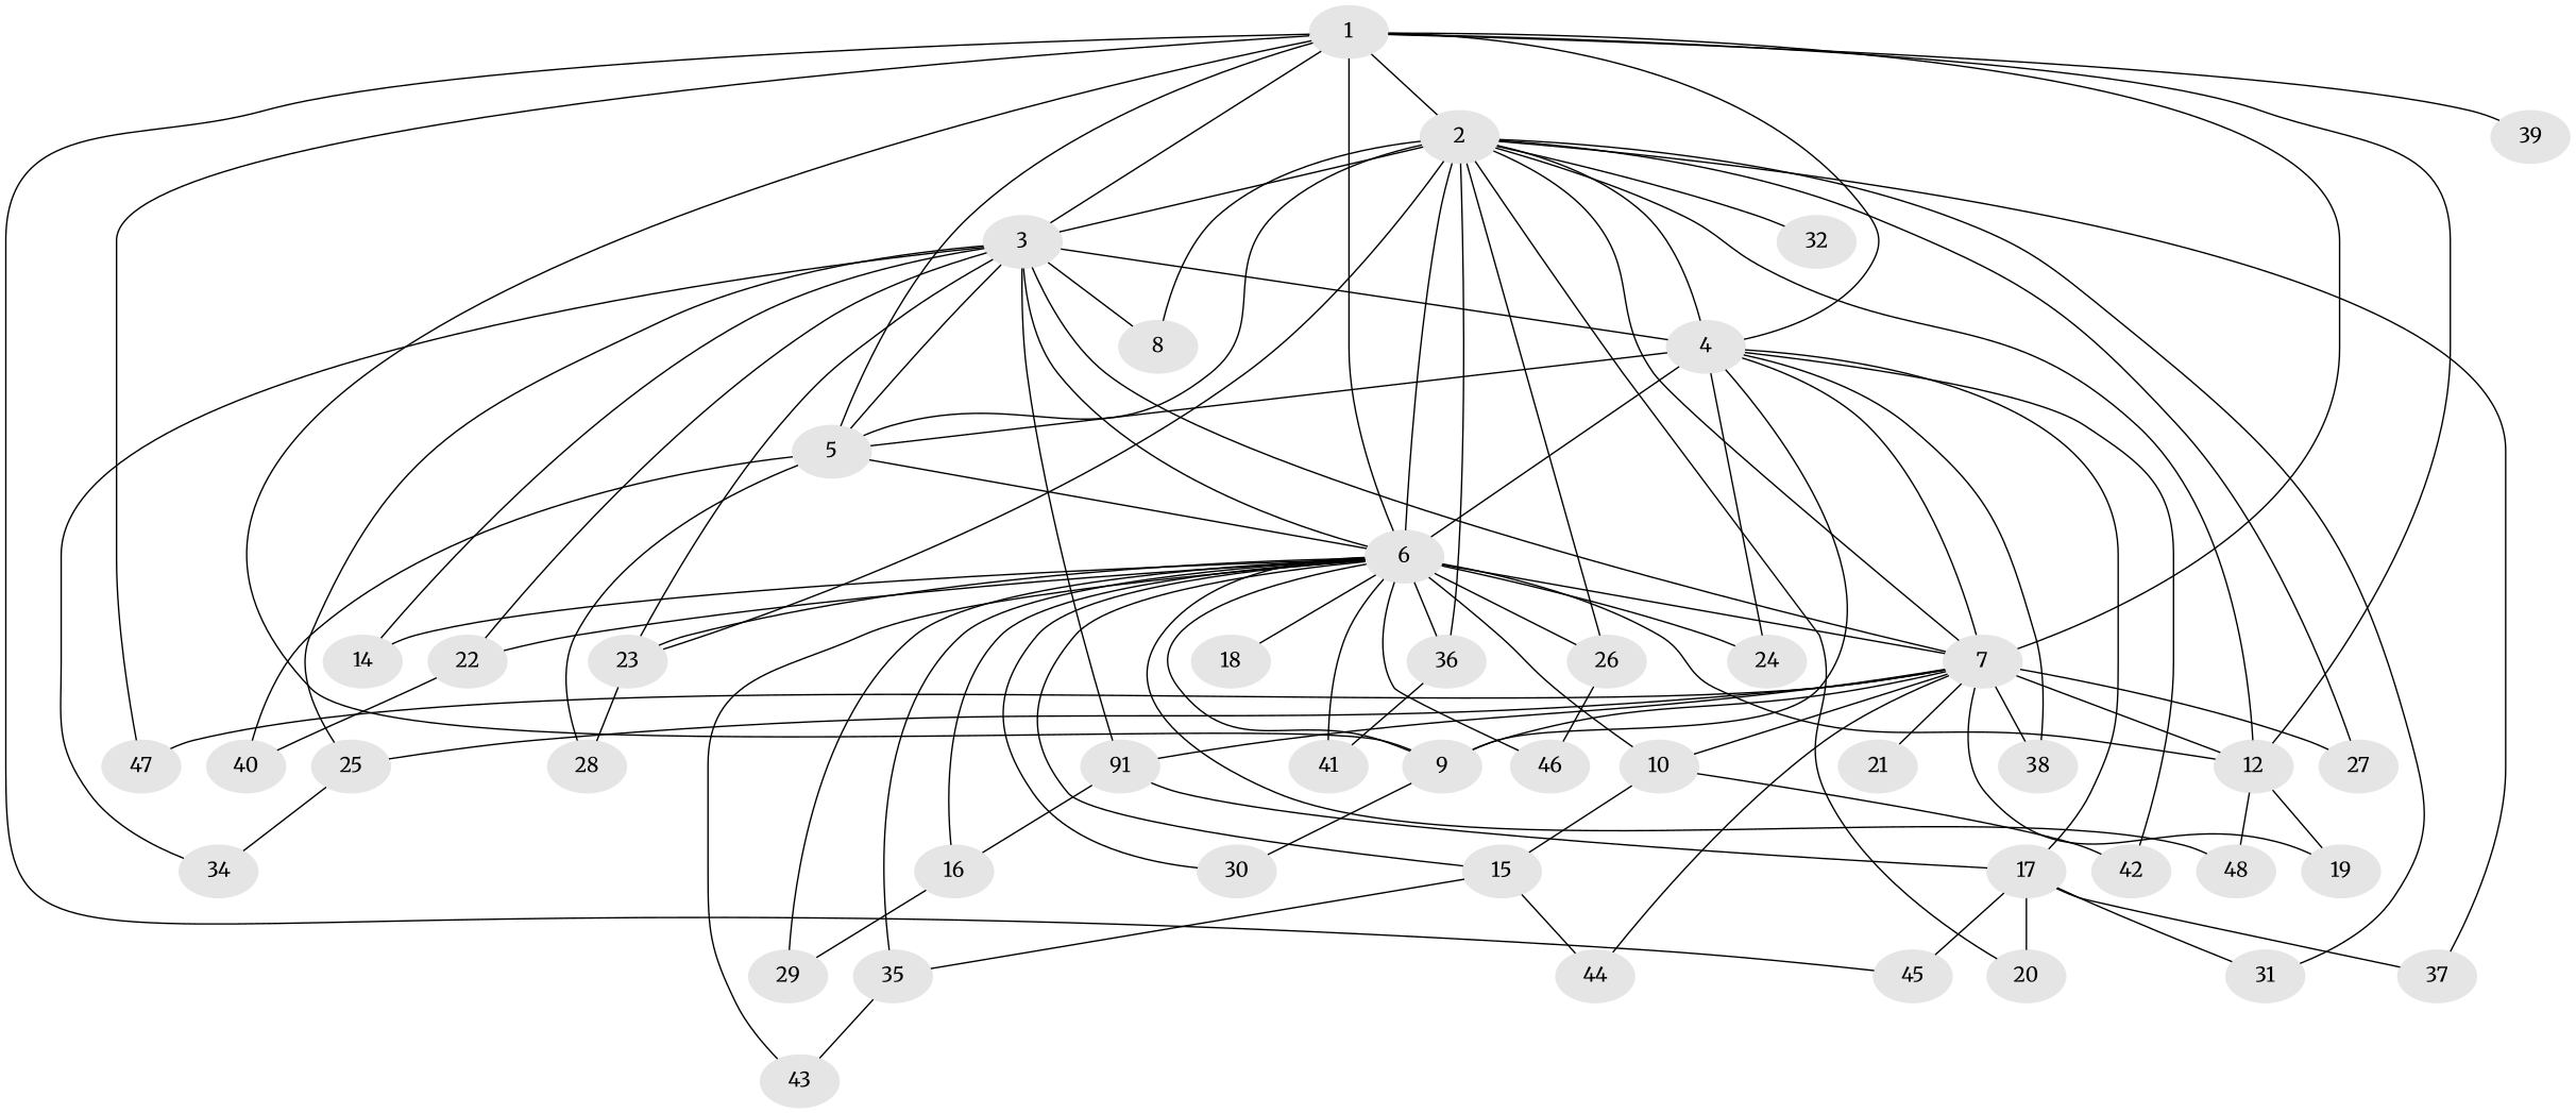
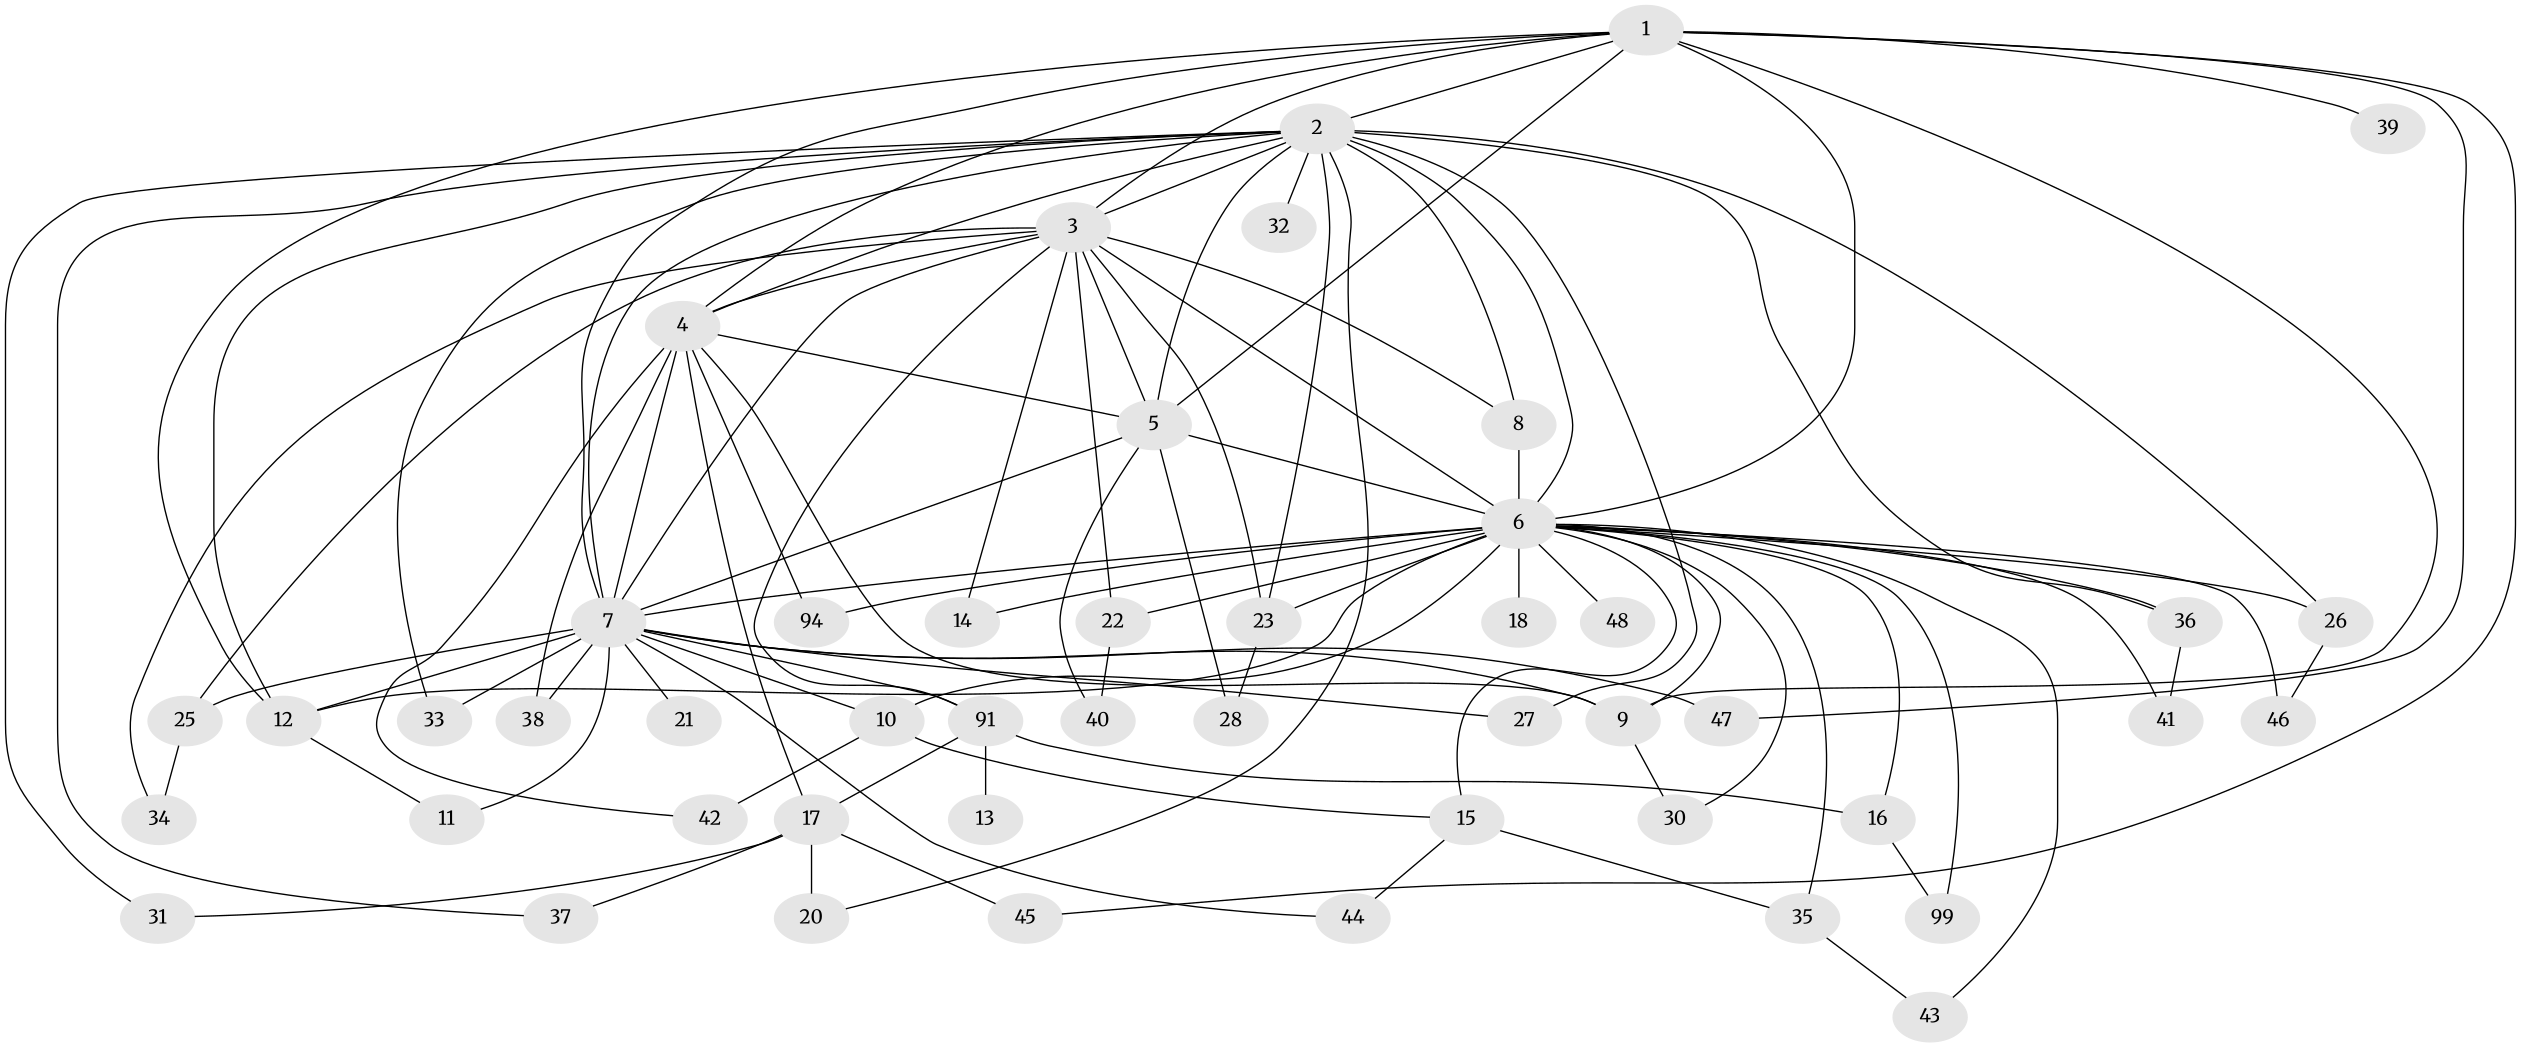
  graph {
    fontname=Merriweather
    node [color=gray90 fontname=Merriweather style=filled]
    edge [fontname=Merriweather weight=1.0]
    1
    2
    3
    4
    5
    6
    7
    9
    12
    39
    45
    47
    8
    20
    23
    26
    27
    31
    32
+   33
    36
    37
    n23 [label=91]
    14
    22
    25
    34
    17
-   24
+   24 [label=94]
    38
    42
    28
    40
    10
    15
    16
    18
-   29
+   29 [label=99]
    30
    35
    41
    43
    46
    48
-   19
+   19 [label=11]
    21
    44
+   13
    1 -- 2
    1 -- 3
    1 -- 4 [weight=3.0]
    1 -- 5
    1 -- 6 [weight=3.0]
    1 -- 7
    1 -- 9
    1 -- 12
    1 -- 39
    1 -- 45
    1 -- 47
    2 -- 3
    2 -- 4 [weight=2.0]
    2 -- 5 [weight=2.0]
    2 -- 6 [weight=4.0]
    2 -- 7
    2 -- 12
    2 -- 8
    2 -- 20
    2 -- 23
    2 -- 26
    2 -- 27
    2 -- 31
    2 -- 32
+   2 -- 33
    2 -- 36
    2 -- 37
    3 -- 4 [weight=2.0]
    3 -- 5
    3 -- 6 [weight=4.0]
    3 -- 7 [weight=2.0]
    3 -- 8
    3 -- 23
    3 -- n23
    3 -- 14
    3 -- 22
    3 -- 25
    3 -- 34
    4 -- 5 [weight=3.0]
-   4 -- 6 [weight=17.0]
+   8 -- 6 [weight=17.0]
    4 -- 7 [weight=3.0]
    4 -- 9 [weight=2.0]
    4 -- 17 [weight=3.0]
    4 -- 24
    4 -- 38
    4 -- 42
    5 -- 6 [weight=3.0]
+   5 -- 7
    5 -- 28
    5 -- 40
    6 -- 7 [weight=5.0]
    6 -- 9
    6 -- 12
    6 -- 23
    6 -- 26 [weight=3.0]
    6 -- 36
    6 -- 14
    6 -- 22 [weight=2.0]
    6 -- 24
    6 -- 10
    6 -- 15
    6 -- 16
    6 -- 18 [weight=2.0]
    6 -- 29
    6 -- 30
    6 -- 35
    6 -- 41
    6 -- 43
    6 -- 46
    6 -- 48
    7 -- 9
    7 -- 12
    7 -- 47
    7 -- 27
+   7 -- 33
    7 -- n23
    7 -- 25
    7 -- 38
    7 -- 10
    7 -- 19
    7 -- 21
    7 -- 44
    9 -- 30
-   12 -- 48
    12 -- 19
    23 -- 28
    26 -- 46
    36 -- 41
    n23 -- 17
    n23 -- 16
+   n23 -- 13
    22 -- 40
    25 -- 34
    17 -- 45
    17 -- 20 [weight=2.0]
    17 -- 31
    17 -- 37
    10 -- 42
    10 -- 15
    15 -- 35
    15 -- 44
    16 -- 29
    35 -- 43
  }
